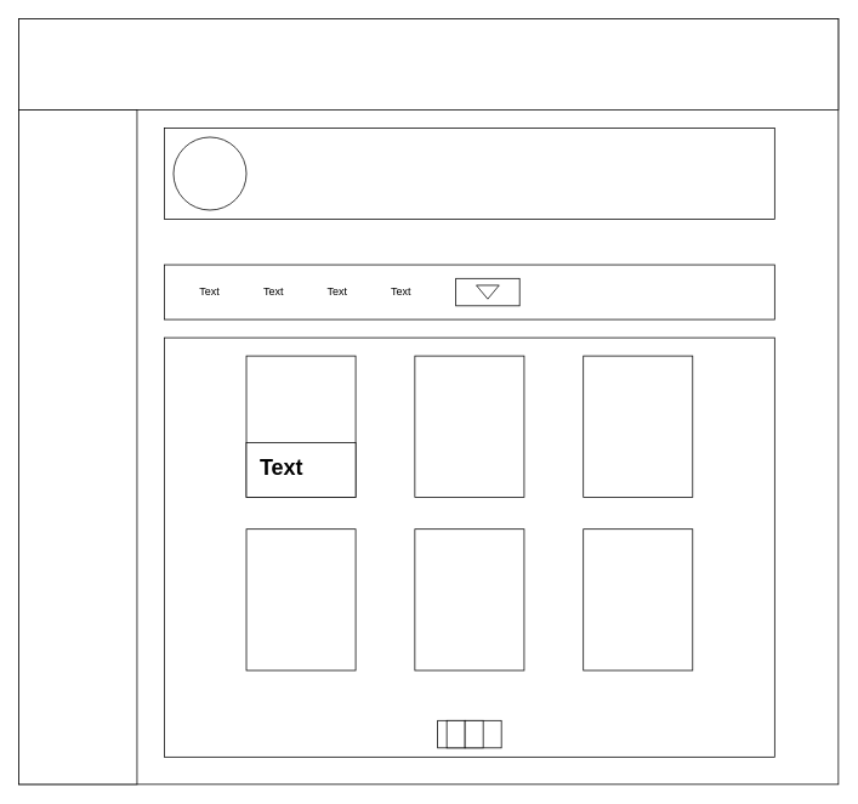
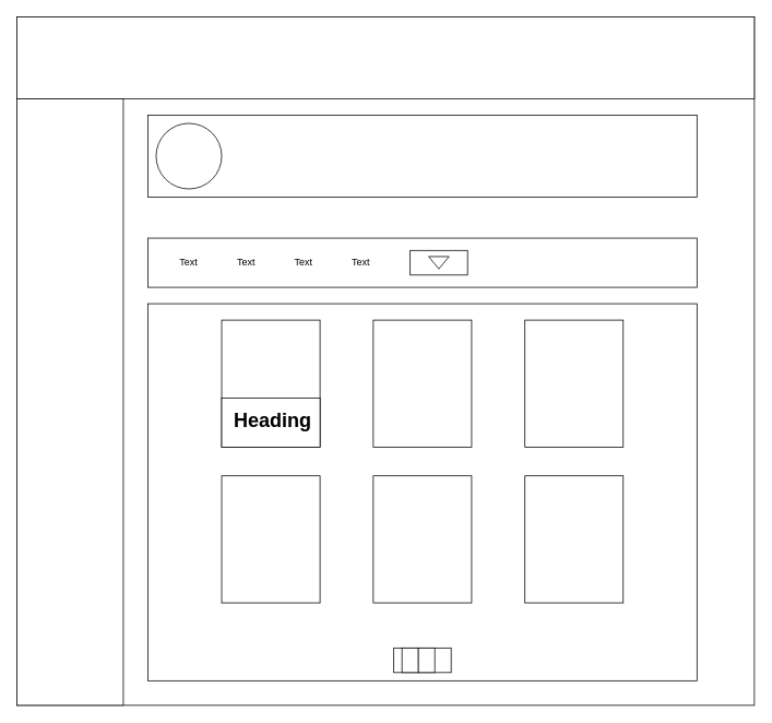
  <mxCell id="0" />
  <mxCell id="1" parent="0" />
  <mxCell id="2" value="" style="rounded=0;whiteSpace=wrap;html=1;" vertex="1" parent="1"><mxGeometry x="20" y="20" width="900" height="840" as="geometry" /></mxCell>
  <mxCell id="3" value="" style="rounded=0;whiteSpace=wrap;html=1;" vertex="1" parent="1"><mxGeometry x="20" y="20" width="900" height="100" as="geometry" /></mxCell>
  <mxCell id="4" value="" style="rounded=0;whiteSpace=wrap;html=1;" vertex="1" parent="1"><mxGeometry x="20" y="120" width="130" height="740" as="geometry" /></mxCell>
  <mxCell id="5" value="" style="rounded=0;whiteSpace=wrap;html=1;" vertex="1" parent="1"><mxGeometry x="180" y="140" width="670" height="100" as="geometry" /></mxCell>
  <mxCell id="6" value="" style="ellipse;whiteSpace=wrap;html=1;aspect=fixed;" vertex="1" parent="1"><mxGeometry x="190" y="150" width="80" height="80" as="geometry" /></mxCell>
  <mxCell id="7" value="" style="rounded=0;whiteSpace=wrap;html=1;" vertex="1" parent="1"><mxGeometry x="180" y="290" width="670" height="60" as="geometry" /></mxCell>
  <mxCell id="8" value="" style="rounded=0;whiteSpace=wrap;html=1;" vertex="1" parent="1"><mxGeometry x="180" y="370" width="670" height="460" as="geometry" /></mxCell>
  <mxCell id="9" value="" style="rounded=0;whiteSpace=wrap;html=1;" vertex="1" parent="1"><mxGeometry x="270" y="390" width="120" height="155" as="geometry" /></mxCell>
  <mxCell id="10" value="" style="rounded=0;whiteSpace=wrap;html=1;" vertex="1" parent="1"><mxGeometry x="640" y="580" width="120" height="155" as="geometry" /></mxCell>
  <mxCell id="11" value="" style="rounded=0;whiteSpace=wrap;html=1;" vertex="1" parent="1"><mxGeometry x="640" y="390" width="120" height="155" as="geometry" /></mxCell>
  <mxCell id="12" value="" style="rounded=0;whiteSpace=wrap;html=1;" vertex="1" parent="1"><mxGeometry x="455" y="390" width="120" height="155" as="geometry" /></mxCell>
  <mxCell id="13" value="" style="rounded=0;whiteSpace=wrap;html=1;" vertex="1" parent="1"><mxGeometry x="270" y="580" width="120" height="155" as="geometry" /></mxCell>
  <mxCell id="14" value="" style="rounded=0;whiteSpace=wrap;html=1;" vertex="1" parent="1"><mxGeometry x="455" y="580" width="120" height="155" as="geometry" /></mxCell>
  <mxCell id="15" value="Text" style="text;html=1;strokeColor=none;fillColor=none;align=center;verticalAlign=middle;whiteSpace=wrap;rounded=0;" vertex="1" parent="1"><mxGeometry x="200" y="305" width="60" height="30" as="geometry" /></mxCell>
  <mxCell id="16" value="Text" style="text;html=1;strokeColor=none;fillColor=none;align=center;verticalAlign=middle;whiteSpace=wrap;rounded=0;" vertex="1" parent="1"><mxGeometry x="270" y="305" width="60" height="30" as="geometry" /></mxCell>
  <mxCell id="17" value="Text" style="text;html=1;strokeColor=none;fillColor=none;align=center;verticalAlign=middle;whiteSpace=wrap;rounded=0;" vertex="1" parent="1"><mxGeometry x="340" y="305" width="60" height="30" as="geometry" /></mxCell>
  <mxCell id="18" value="Text" style="text;html=1;strokeColor=none;fillColor=none;align=center;verticalAlign=middle;whiteSpace=wrap;rounded=0;" vertex="1" parent="1"><mxGeometry x="410" y="305" width="60" height="30" as="geometry" /></mxCell>
  <mxCell id="19" value="" style="rounded=0;whiteSpace=wrap;html=1;" vertex="1" parent="1"><mxGeometry x="500" y="305" width="70" height="30" as="geometry" /></mxCell>
  <mxCell id="20" value="" style="triangle;whiteSpace=wrap;html=1;rotation=90;" vertex="1" parent="1"><mxGeometry x="527.5" y="307.5" width="15" height="25" as="geometry" /></mxCell>
  <mxCell id="21" value="" style="rounded=0;whiteSpace=wrap;html=1;" vertex="1" parent="1"><mxGeometry x="270" y="485" width="120" height="60" as="geometry" /></mxCell>
- <mxCell id="22" value="&lt;h1&gt;Text&lt;/h1&gt;&lt;p&gt;Lorem ipsum dolor sit amet, consectetur adipisicing elit, sed do eiusmod tempor incididunt ut labore et dolore magna aliqua.&lt;/p&gt;" style="text;html=1;strokeColor=none;fillColor=none;spacing=5;spacingTop=-20;whiteSpace=wrap;overflow=hidden;rounded=0;" vertex="1" parent="1"><mxGeometry x="280" y="492.5" width="120" height="45" as="geometry" /></mxCell>
+ <mxCell id="22" value="&lt;h1&gt;Heading&lt;/h1&gt;&lt;p&gt;Lorem ipsum dolor sit amet, consectetur adipisicing elit, sed do eiusmod tempor incididunt ut labore et dolore magna aliqua.&lt;/p&gt;" style="text;html=1;strokeColor=none;fillColor=none;spacing=5;spacingTop=-20;whiteSpace=wrap;overflow=hidden;rounded=0;" vertex="1" parent="1"><mxGeometry x="280" y="492.5" width="120" height="45" as="geometry" /></mxCell>
  <mxCell id="23" value="" style="rounded=0;whiteSpace=wrap;html=1;" vertex="1" parent="1"><mxGeometry x="480" y="790" width="70" height="30" as="geometry" /></mxCell>
  <mxCell id="24" value="" style="rounded=0;whiteSpace=wrap;html=1;" vertex="1" parent="1"><mxGeometry x="490" y="790" width="20" height="30" as="geometry" /></mxCell>
  <mxCell id="25" value="" style="rounded=0;whiteSpace=wrap;html=1;" vertex="1" parent="1"><mxGeometry x="510" y="790" width="20" height="30" as="geometry" /></mxCell>
